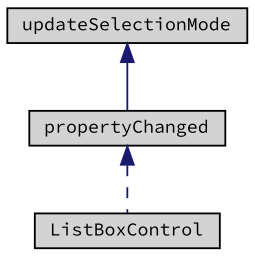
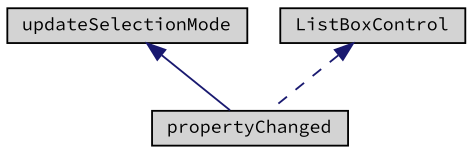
  digraph {
    fontname="Source Code Pro"
    rankdir=TB
    node [color=black fillcolor=lightgrey fontname="Source Code Pro" fontsize=10 shape=record style=filled]
    edge [color=midnightblue dir=back fontname="Source Code Pro" fontsize=10 labelfontname=FreeSans labelfontsize=10]
    n1 [fontcolor=black height=0.2 label=updateSelectionMode width=0.4]
    n2 [height=0.2 label=propertyChanged width=0.4]
    n3 [height=0.2 label=ListBoxControl width=0.4]
    n1 -> n2 [style=solid]
-   n2 -> n3 [style=dashed]
+   n3 -> n2 [style=dashed]
  }
